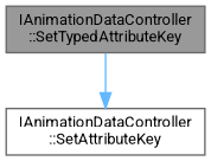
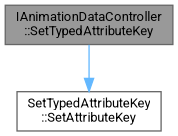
  digraph {
    rankdir=TB
    fontname=Roboto
    node [fontname=Roboto fontsize=10 shape=box style=filled]
    n1 [color=gray40 fillcolor=grey60 fontcolor=black height=0.2 label="IAnimationDataController\l::SetTypedAttributeKey" width=0.4]
-   n2 [color=grey40 fillcolor=white height=0.2 label="IAnimationDataController\l::SetAttributeKey" width=0.4]
+   n2 [color=grey40 fillcolor=white height=0.2 label="SetTypedAttributeKey\l::SetAttributeKey" width=0.4]
    n1 -> n2 [color=steelblue1 fontname=Roboto fontsize=10 labelfontname=Helvetica labelfontsize=10 style=solid]
  }
